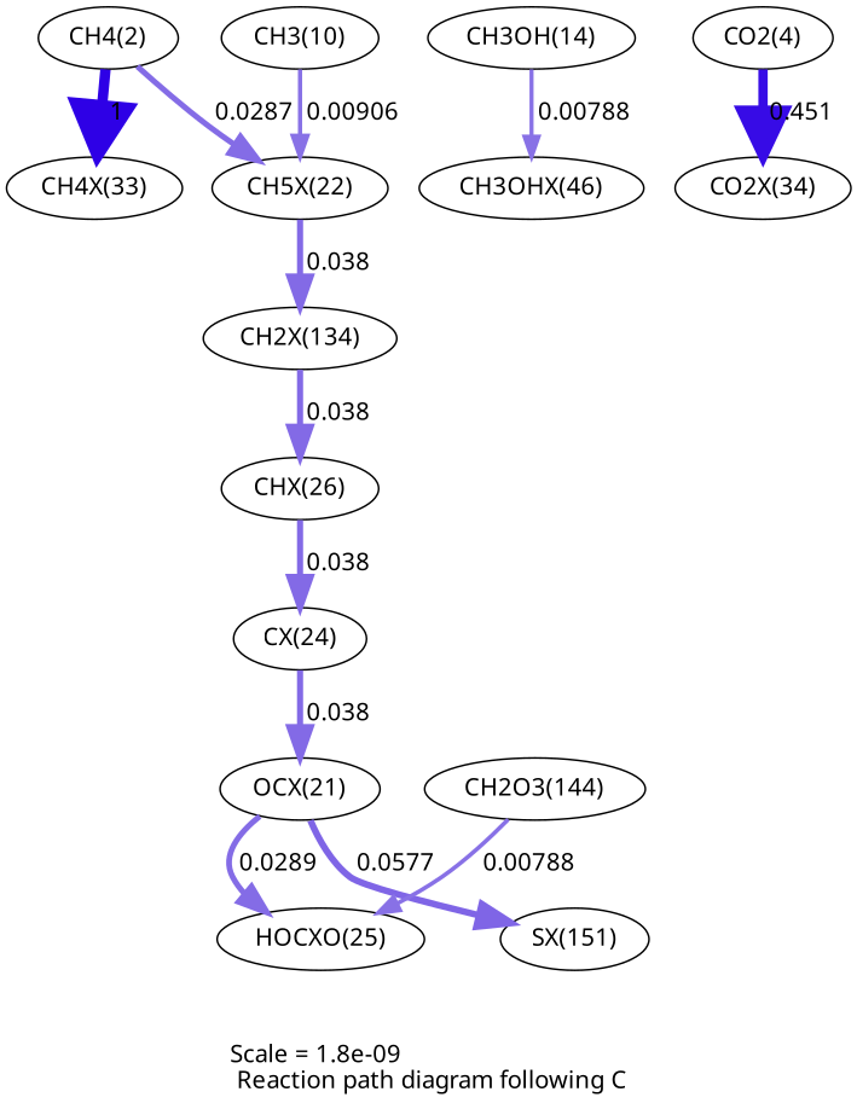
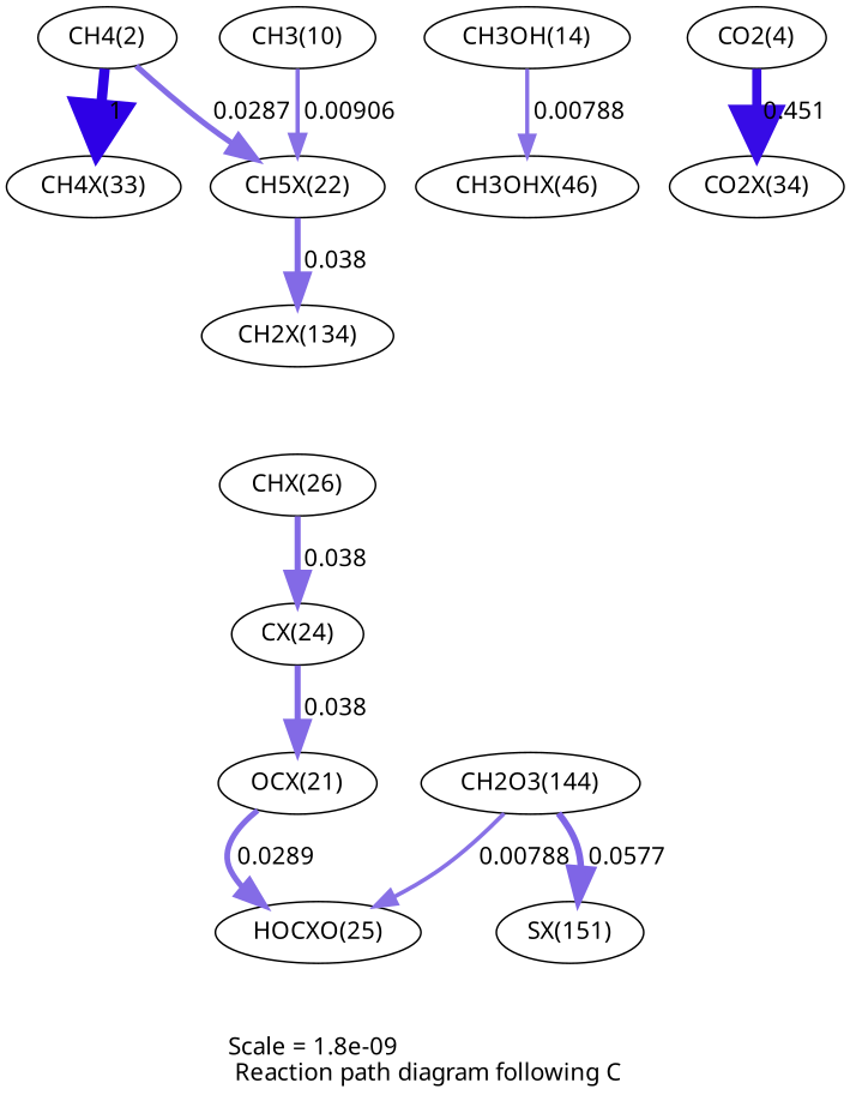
  digraph {
    fontname="Noto Sans"
    label="Scale = 1.8e-09\l Reaction path diagram following C"
    node [fontname="Noto Sans"]
    edge [arrowsize=1.77 color="0.7, 0.538, 0.9" fontname="Noto Sans" penwidth=3.53]
    n1 [label="CH4(2)"]
    n2 [label="CH4X(33)"]
    n3 [label="CH5X(22)"]
    n4 [label="CH2X(134)"]
    n5 [label="CHX(26)"]
    n6 [label="CH3(10)"]
    n7 [label="CX(24)"]
    n8 [label="CH3OH(14)"]
    n9 [label="CH3OHX(46)"]
    n10 [label="OCX(21)"]
    n11 [label="HOCXO(25)"]
    n12 [label="CO2(4)"]
    n13 [label="CO2X(34)"]
    n14 [label="CH2O3(144)"]
    n15 [label="SX(151)"]
    n1 -> n2 [arrowsize=3 color="0.7, 1.5, 0.9" label=" 1" penwidth=6]
    n1 -> n3 [arrowsize=1.66 color="0.7, 0.529, 0.9" label=" 0.0287" penwidth=3.32]
    n3 -> n4 [label=" 0.038"]
-   n4 -> n5 [label=" 0.038"]
    n5 -> n7 [label=" 0.038"]
    n6 -> n3 [arrowsize=1.22 color="0.7, 0.509, 0.9" label=" 0.00906" penwidth=2.45]
    n7 -> n10 [label=" 0.038"]
    n8 -> n9 [arrowsize=1.17 color="0.7, 0.508, 0.9" label=" 0.00788" penwidth=2.34]
    n10 -> n11 [arrowsize=1.66 color="0.7, 0.529, 0.9" label=" 0.0289" penwidth=3.33]
    n12 -> n13 [arrowsize=2.7 color="0.7, 0.951, 0.9" label=" 0.451" penwidth=5.4]
    n14 -> n11 [arrowsize=1.21 color="0.7, 0.509, 0.9" label=" 0.00788" penwidth=2.41]
-   n10 -> n15 [arrowsize=1.92 color="0.7, 0.558, 0.9" label=" 0.0577" penwidth=3.85]
+   n14 -> n15 [arrowsize=1.92 color="0.7, 0.558, 0.9" label=" 0.0577" penwidth=3.85]
  }
